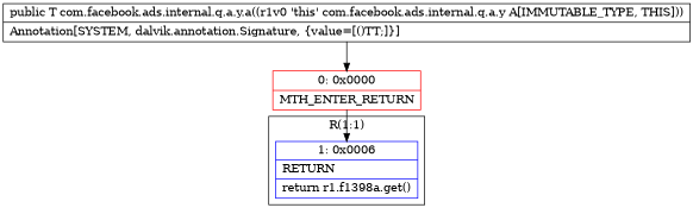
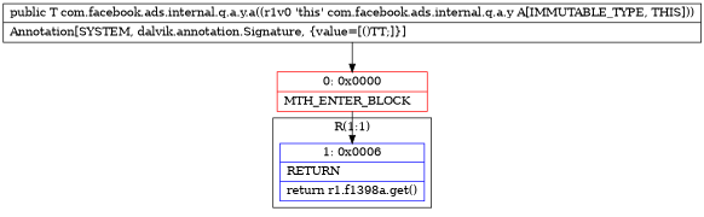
  digraph {
    node [shape=record]
    n1 [color=blue label="{1\:\ 0x0006|RETURN\l|return r1.f1398a.get()\l}"]
-   n2 [color=red label="{0\:\ 0x0000|MTH_ENTER_RETURN\l}"]
+   n2 [color=red label="{0\:\ 0x0000|MTH_ENTER_BLOCK\l}"]
    n3 [label="{public T com.facebook.ads.internal.q.a.y.a((r1v0 'this' com.facebook.ads.internal.q.a.y A[IMMUTABLE_TYPE, THIS]))  | Annotation[SYSTEM, dalvik.annotation.Signature, \{value=[()TT;]\}]\l}"]
    subgraph cluster_1 {
      label="R(1:1)"
      n1
    }
    n2 -> n1
    n3 -> n2
  }
